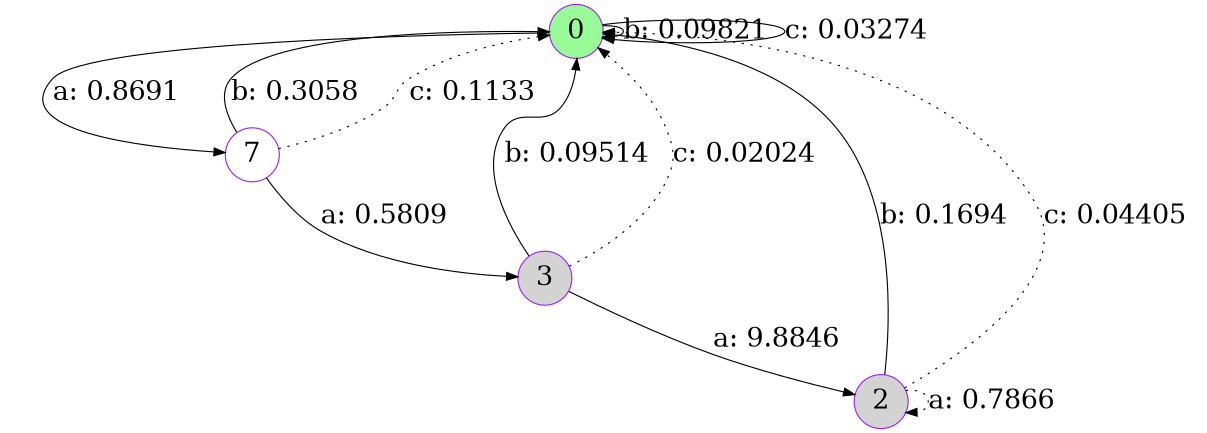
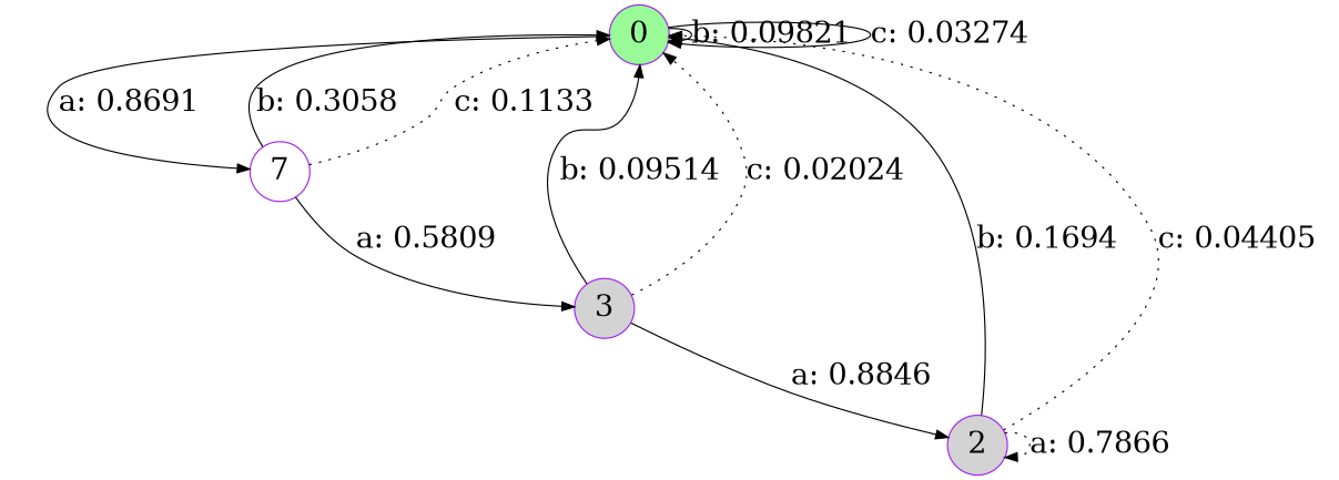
  digraph {
    node [color=purple fillcolor=lightgrey fontsize=24 shape=circle style=filled]
    edge [fontsize=24 style=solid]
    0 [fillcolor=palegreen]
    n2 [fillcolor=white label=7]
    3
    2
    0 -> 0 [label="b: 0.09821  "]
    0 -> 0 [label="c: 0.03274  "]
    0 -> n2 [label="a: 0.8691   "]
    n2 -> 0 [label="b: 0.3058   "]
    n2 -> 0 [label="c: 0.1133   " style=dotted]
    n2 -> 3 [label="a: 0.5809   "]
    3 -> 0 [label="b: 0.09514  "]
    3 -> 0 [label="c: 0.02024  " style=dotted]
-   3 -> 2 [label="a: 9.8846   "]
+   3 -> 2 [label="a: 0.8846   "]
    2 -> 0 [label="b: 0.1694   "]
    2 -> 0 [label="c: 0.04405  " style=dotted]
    2 -> 2 [label="a: 0.7866   " style=dotted]
  }
